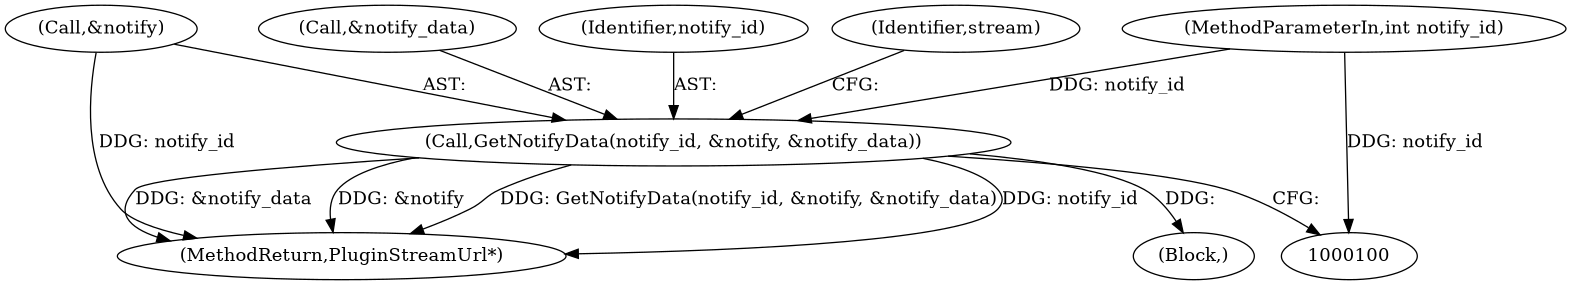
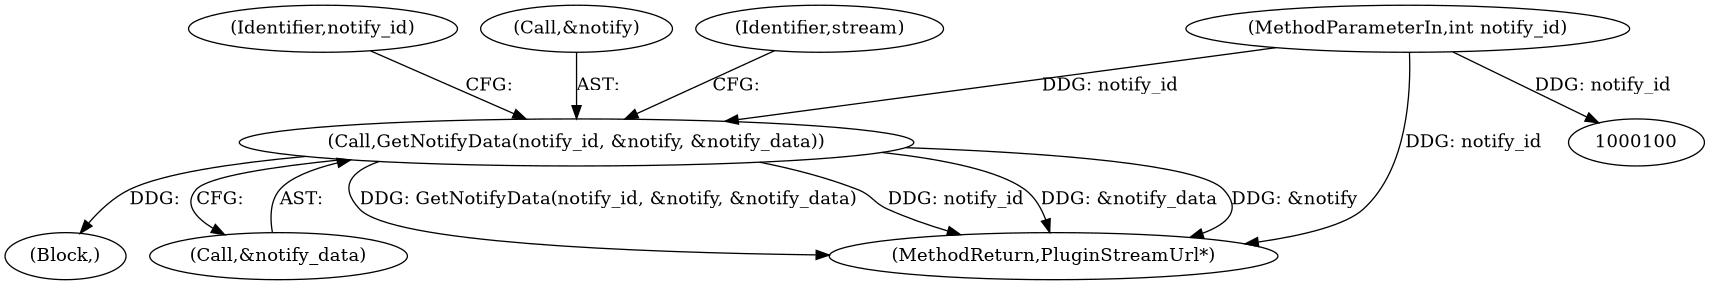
  digraph {
    n1 [label="(Call,GetNotifyData(notify_id, &notify, &notify_data))"]
    n2 [label="(Block,)"]
    n3 [label="(Call,&notify_data)"]
    n4 [label="(MethodReturn,PluginStreamUrl*)"]
    n5 [label="(MethodParameterIn,int notify_id)"]
    1000100
    n7 [label="(Identifier,notify_id)"]
    n8 [label="(Call,&notify)"]
    n9 [label="(Identifier,stream)"]
    n1 -> n2 [label="DDG: "]
-   n1 -> 1000100 [label="CFG: "]
+   n1 -> n3 [label="CFG: "]
    n1 -> n4 [label="DDG: GetNotifyData(notify_id, &notify, &notify_data)"]
    n1 -> n4 [label="DDG: notify_id"]
    n1 -> n4 [label="DDG: &notify_data"]
    n1 -> n4 [label="DDG: &notify"]
    n3 -> n1 [label="AST: "]
    n5 -> n1 [label="DDG: notify_id"]
-   n8 -> n4 [label="DDG: notify_id"]
+   n5 -> n4 [label="DDG: notify_id"]
    n5 -> 1000100 [label="DDG: notify_id"]
-   n7 -> n1 [label="AST: "]
+   n7 -> n1 [label="CFG: "]
    n8 -> n1 [label="AST: "]
    n9 -> n1 [label="CFG: "]
  }
